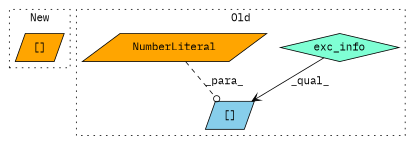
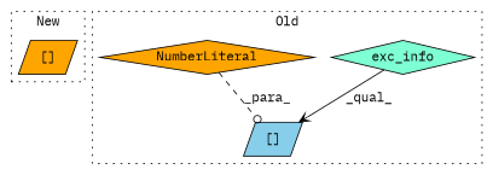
  digraph {
    fontname="IBM Plex Mono"
    node [a=2 shape=parallelogram style=filled fillcolor=orange fontname="IBM Plex Mono"]
    edge [fontname="IBM Plex Mono"]
    n1 [l="7,1" label="[]" s="23395,23403"]
    n2 [a=32 l=10 label=exc_info s=20810 shape=diamond fillcolor=aquamarine]
    n3 [l="15,1" label="[]" s="20806,20822" fillcolor=skyblue]
-   n4 [a=34 l=1 label=NumberLiteral s=20821]
+   n4 [a=34 l=1 label=NumberLiteral s=20821 shape=diamond]
    subgraph cluster_1 {
      label=New
      style=dotted
      n1
    }
    subgraph cluster_2 {
      label=Old
      style=dotted
      n2
      n3
      n4
    }
    n2 -> n3 [label=_qual_ style=solid arrowhead=vee]
    n4 -> n3 [label=_para_ style=dashed arrowhead=odot]
  }
